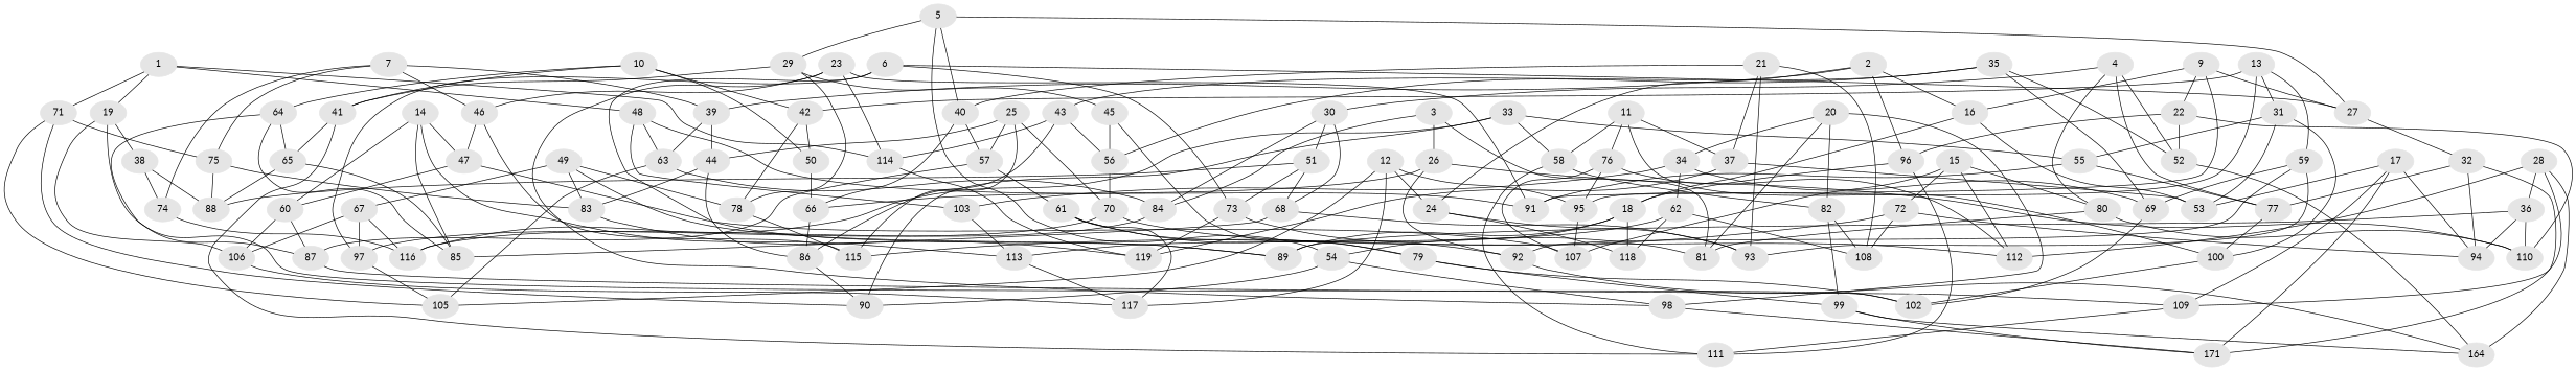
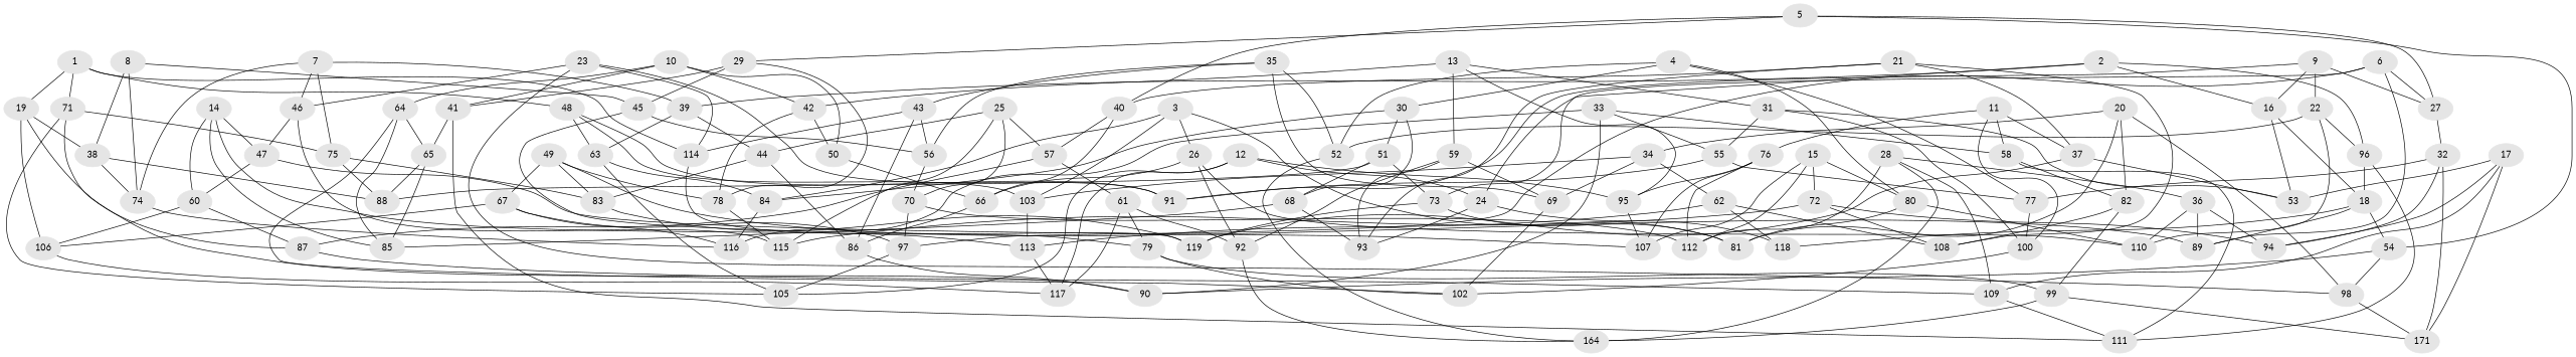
  graph {
    fontname=Lato
    node [color=gray90 fontname=Lato style=filled]
    edge [fontname=Lato]
    1
    19
    48
    71
    114
    38
    87
    106
    103
    91
    63
    75
    105
    90
    119
    2
    16
    24
    39
    96
    18
    53
    118
    93
    44
    111
    3
    26
    81
    84
    110
    66
    92
    116
    113
    4
    30
    52
    77
    80
    51
    68
    n43 [label=164]
    100
    5
    27
    29
    40
    54
    32
    45
    41
    78
    57
    98
    6
    73
    89
    97
    7
    46
    74
    47
    115
    88
    83
+   8
    56
    79
    50
    9
    22
    10
    42
    64
    65
    85
    102
    11
    37
    58
    76
    82
    95
    107
    112
    12
    117
    13
    31
    59
    55
    69
    14
    60
    15
    72
    94
    108
    17
    n101 [label=171]
    109
    20
    34
    62
    99
    21
    23
    25
    70
    86
    61
    28
    36
    33
    35
    43
    49
    67
    1 -- 19
    1 -- 48
    1 -- 71
    1 -- 114
    19 -- 38
    19 -- 87
    19 -- 106
    48 -- 103
    48 -- 91
    48 -- 63
    71 -- 75
    71 -- 105
    71 -- 90
    114 -- 119
    38 -- 74
    38 -- 88
    87 -- 109
    106 -- 117
    103 -- 113
    63 -- 105
    63 -- 84
    75 -- 88
    75 -- 83
    2 -- 16
    2 -- 24
    2 -- 39
    2 -- 96
    16 -- 18
    16 -- 53
    24 -- 118
    24 -- 93
    39 -- 63
    39 -- 44
    96 -- 18
    96 -- 111
    18 -- 118
    18 -- 54
    18 -- 89
    44 -- 83
    44 -- 86
+   3 -- 103
    3 -- 26
    3 -- 81
    3 -- 84
    26 -- 110
    26 -- 66
    26 -- 92
    84 -- 116
    66 -- 86
    92 -- n43
    113 -- 117
    4 -- 30
    4 -- 52
    4 -- 77
    4 -- 80
    30 -- 84
    30 -- 51
    30 -- 68
    52 -- n43
    77 -- 100
    80 -- 81
    80 -- 110
    51 -- 68
    51 -- 73
    51 -- 88
    68 -- 93
    68 -- 85
    100 -- 102
    5 -- 27
    5 -- 29
    5 -- 40
    5 -- 54
    27 -- 32
    29 -- 45
    29 -- 41
    29 -- 78
    40 -- 66
    40 -- 57
    54 -- 90
    54 -- 98
    32 -- 77
    32 -- 94
    32 -- n101
    45 -- 56
    45 -- 79
    41 -- 111
    41 -- 65
    78 -- 115
    57 -- 87
    57 -- 61
    98 -- n101
    6 -- 27
    6 -- 73
    6 -- 89
    6 -- 97
    73 -- 119
    73 -- 81
    97 -- 105
    7 -- 75
    7 -- 39
    7 -- 46
    7 -- 74
    46 -- 47
    46 -- 115
    74 -- 116
    47 -- 107
    47 -- 60
    83 -- 119
+   8 -- 38
+   8 -- 45
+   8 -- 74
    56 -- 70
    79 -- 102
    79 -- 99
    50 -- 66
    9 -- 91
    9 -- 16
    9 -- 27
    9 -- 22
    22 -- 96
    22 -- 110
    22 -- 52
    10 -- 41
    10 -- 50
    10 -- 42
    10 -- 64
    42 -- 78
    42 -- 50
    64 -- 65
    64 -- 85
    64 -- 102
    65 -- 88
    65 -- 85
    11 -- 100
    11 -- 37
    11 -- 58
    11 -- 76
    37 -- 119
    37 -- 53
    58 -- 111
    58 -- 82
    76 -- 95
    76 -- 107
    76 -- 112
    82 -- 108
    82 -- 99
    95 -- 107
    12 -- 105
    12 -- 24
    12 -- 95
    12 -- 117
    13 -- 42
    13 -- 95
    13 -- 31
    13 -- 59
    31 -- 53
    31 -- 100
    31 -- 55
    59 -- 93
    59 -- 92
    59 -- 69
    55 -- 91
    55 -- 77
    69 -- 102
    14 -- 113
    14 -- 47
    14 -- 85
    14 -- 60
    60 -- 87
    60 -- 106
    15 -- 80
    15 -- 107
    15 -- 112
    15 -- 72
    72 -- 115
    72 -- 94
    72 -- 108
    17 -- 53
    17 -- 94
    17 -- n101
    17 -- 109
    109 -- 111
    20 -- 81
    20 -- 98
    20 -- 82
    20 -- 34
    34 -- 103
    34 -- 69
    34 -- 62
    62 -- 118
    62 -- 113
    62 -- 108
    99 -- n43
    99 -- n101
    21 -- 93
    21 -- 40
    21 -- 37
    21 -- 108
    23 -- 114
    23 -- 91
    23 -- 98
    23 -- 46
    25 -- 44
    25 -- 57
    25 -- 115
    25 -- 70
    70 -- 97
    70 -- 112
    86 -- 90
    61 -- 92
    61 -- 79
    61 -- 117
    28 -- n43
    28 -- 112
    28 -- 109
    28 -- 36
    36 -- 110
    36 -- 89
    36 -- 94
    33 -- 90
    33 -- 116
    33 -- 58
    33 -- 55
    35 -- 52
    35 -- 56
    35 -- 69
    35 -- 43
    43 -- 114
    43 -- 56
    43 -- 86
    49 -- 78
    49 -- 89
    49 -- 83
    49 -- 67
    67 -- 106
    67 -- 116
    67 -- 97
  }
